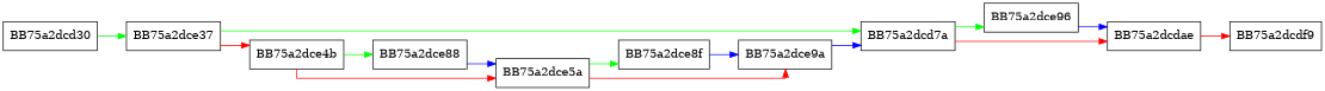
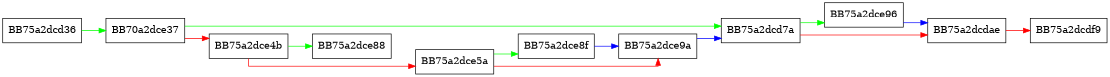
  digraph {
    rankdir=LR
    splines=ortho
    node [shape=box]
    edge [color=green]
-   BB75a2dcd30
-   BB75a2dce37
+   BB75a2dcd30 [label=BB75a2dcd36]
+   BB75a2dce37 [label=BB70a2dce37]
    BB75a2dcd7a
    BB75a2dce4b
    BB75a2dce96
    BB75a2dcdae
    BB75a2dce88
    BB75a2dce5a
    BB75a2dcdf9
    BB75a2dce8f
    n11 [label=BB75a2dce9a]
    BB75a2dcd30 -> BB75a2dce37
    BB75a2dce37 -> BB75a2dcd7a
    BB75a2dce37 -> BB75a2dce4b [color=red]
    BB75a2dcd7a -> BB75a2dce96
    BB75a2dcd7a -> BB75a2dcdae [color=red]
    BB75a2dce4b -> BB75a2dce88
    BB75a2dce4b -> BB75a2dce5a [color=red]
    BB75a2dce96 -> BB75a2dcdae [color=blue]
    BB75a2dcdae -> BB75a2dcdf9 [color=red]
-   BB75a2dce88 -> BB75a2dce5a [color=blue]
    BB75a2dce5a -> BB75a2dce8f
    BB75a2dce5a -> n11 [color=red]
    BB75a2dce8f -> n11 [color=blue]
    n11 -> BB75a2dcd7a [color=blue]
  }
